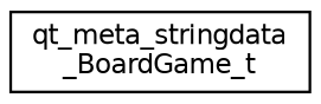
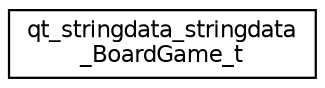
  digraph {
    rankdir=LR
-   n1 [color=black fillcolor=white fontname=Helvetica fontsize=10 height=0.2 label="qt_meta_stringdata\l_BoardGame_t" shape=record style=filled width=0.4]
+   n1 [color=black fillcolor=white fontname=Helvetica fontsize=10 height=0.2 label="qt_stringdata_stringdata\l_BoardGame_t" shape=record style=filled width=0.4]
  }
